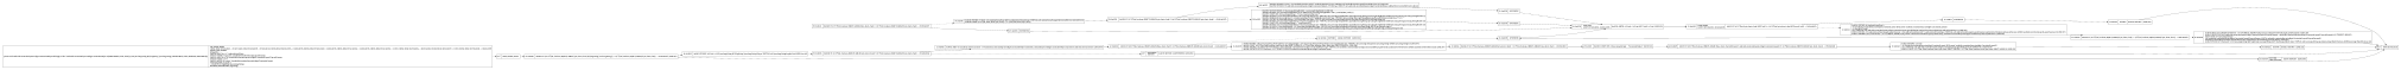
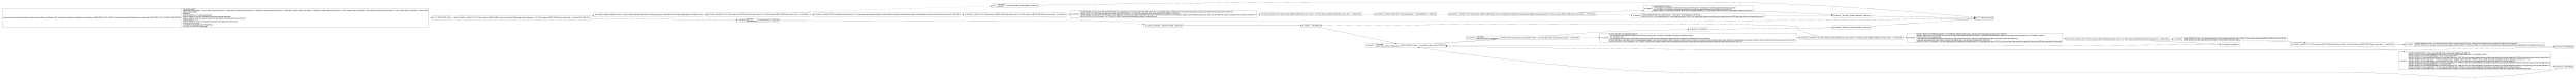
  digraph {
    fontname=Merriweather
    rankdir=LR
    node [fontname=Merriweather shape=record]
    edge [fontname=Merriweather]
    n1 [label="{35\:\ ?|MTH_ENTER_BLOCK\l}"]
    n2 [label="{37\:\ 0x0000|0x0000: IF  (r10 I:??[int, boolean, OBJECT, ARRAY, byte, short, char] A[D('tagString' java.lang.String)]) == (0 ??[int, boolean, OBJECT, ARRAY, byte, short, char])  \-\> B:63:0x007f  (LINE:297)\l}"]
    n3 [label="{38\:\ 0x0002|0x0002: INVOKE  (r0 I:int) = (r10 I:java.lang.String A[D('tagString' java.lang.String)]) type: VIRTUAL call: java.lang.String.length():int A[MD:():int (c)]\l}"]
    n4 [label="{63\:\ 0x007f|RETURN\lORIG_RETURN\l|0x007f: RETURN    (LINE:298)\l}"]
    n5 [label="{39\:\ 0x0006|0x0006: IF  (r0 I:??[int, boolean, OBJECT, ARRAY, byte, short, char]) != (0 ??[int, boolean, OBJECT, ARRAY, byte, short, char])  \-\> B:41:0x000a \l}"]
    n6 [label="{36\:\ ?|MTH_EXIT_BLOCK\l}"]
    n7 [label="{41\:\ 0x000a|0x000a: IGET  (r0 I:android.content.Context) = (r9 I:androidx.constraintlayout.widget.ConstraintHelper) androidx.constraintlayout.widget.ConstraintHelper.myContext android.content.Context  (LINE:300)\l}"]
    n8 [label="{69\:\ ?|SYNTHETIC\lRETURN\l|0x007f: RETURN   A[SYNTHETIC] (LINE:298)\l}"]
    n9 [label="{42\:\ 0x000c|0x000c: IF  (r0 I:??[int, boolean, OBJECT, ARRAY, byte, short, char]) != (0 ??[int, boolean, OBJECT, ARRAY, byte, short, char])  \-\> B:44:0x000f \l}"]
    n10 [label="{43\:\ 0x000e|RETURN\l|0x000e: RETURN    (LINE:301)\l}"]
    n11 [label="{44\:\ 0x000f|0x000f: INVOKE  (r10 I:java.lang.String A[D('tagString' java.lang.String)]) = (r10 I:java.lang.String A[D('tagString' java.lang.String)]) type: VIRTUAL call: java.lang.String.trim():java.lang.String A[MD:():java.lang.String (c)] (LINE:304)\l0x0013: CONST  (r0 I:??[int, float, boolean, short, byte, char, OBJECT, ARRAY]) = (0 ??[int, float, boolean, short, byte, char, OBJECT, ARRAY])  (LINE:306)\l0x0014: INVOKE  (r1 I:android.view.ViewParent) = (r9 I:androidx.constraintlayout.widget.ConstraintHelper) type: VIRTUAL call: androidx.constraintlayout.widget.ConstraintHelper.getParent():android.view.ViewParent A[MD:():android.view.ViewParent (c)] (LINE:307)\l0x0018: INSTANCE_OF  (r1 I:boolean) = (r1 I:??[OBJECT, ARRAY]) androidx.constraintlayout.widget.ConstraintLayout \l}"]
    n12 [label="{66\:\ 0x007b|SYNTHETIC\l}"]
    n13 [label="{45\:\ 0x001a|0x001a: IF  (r1 I:??[int, boolean, OBJECT, ARRAY, byte, short, char]) == (0 ??[int, boolean, OBJECT, ARRAY, byte, short, char])  \-\> B:47:0x0023 \l}"]
    n14 [label="{47\:\ 0x0023|0x0023: CONST_STR  (r1 I:java.lang.String) =  \"ConstraintHelper\"  (LINE:310)\l}"]
    n15 [label="{48\:\ 0x0025|0x0025: IF  (r0 I:??[int, boolean, OBJECT, ARRAY, byte, short, char] A[D('parent' androidx.constraintlayout.widget.ConstraintLayout)]) != (0 ??[int, boolean, OBJECT, ARRAY, byte, short, char])  \-\> B:51:0x002d \l}"]
+   n16 [label="{49\:\ 0x0027|0x0027: CONST_STR  (r2 I:java.lang.String) =  \"Parent not a ConstraintLayout\"  (LINE:311)\l0x0029: INVOKE  (r1 I:java.lang.String), (r2 I:java.lang.String) type: STATIC call: android.util.Log.w(java.lang.String, java.lang.String):int A[MD:(java.lang.String, java.lang.String):int (c)]\l}"]
    n17 [label="{51\:\ 0x002d|0x002d: INVOKE  (r2 I:int) = \l  (r0 I:androidx.constraintlayout.widget.ConstraintLayout A[D('parent' androidx.constraintlayout.widget.ConstraintLayout)])\l type: VIRTUAL call: androidx.constraintlayout.widget.ConstraintLayout.getChildCount():int A[MD:():int (c)] (LINE:314)\l0x0031: CONST  (r3 I:??[int, float, boolean, short, byte, char, OBJECT, ARRAY]) = (0 ??[int, float, boolean, short, byte, char, OBJECT, ARRAY])  (LINE:315)\l}"]
    n18 [label="{50\:\ 0x002c|RETURN\l|0x002c: RETURN    (LINE:312)\l}"]
    n19 [label="{52\:\ 0x0032|LOOP_START\lLOOP:0: B:52:0x0032\-\>B:61:0x007b\l|0x0032: IF  (r3 I:??[int, byte, short, char] A[D('i' int)]) \>= (r2 I:??[int, byte, short, char] A[D('count' int)])  \-\> B:64:0x007e \l}"]
    n20 [label="{53\:\ 0x0034|0x0034: INVOKE  (r4 I:android.view.View) = \l  (r0 I:androidx.constraintlayout.widget.ConstraintLayout A[D('parent' androidx.constraintlayout.widget.ConstraintLayout)])\l  (r3 I:int A[D('i' int)])\l type: VIRTUAL call: androidx.constraintlayout.widget.ConstraintLayout.getChildAt(int):android.view.View A[MD:(int):android.view.View (c)] (LINE:316)\l0x0038: INVOKE  (r5 I:android.view.ViewGroup$LayoutParams) = (r4 I:android.view.View A[D('v' android.view.View)]) type: VIRTUAL call: android.view.View.getLayoutParams():android.view.ViewGroup$LayoutParams A[MD:():android.view.ViewGroup$LayoutParams (c)] (LINE:317)\l0x003c: INSTANCE_OF  (r6 I:boolean) = (r5 I:??[OBJECT, ARRAY] A[D('params' android.view.ViewGroup$LayoutParams)]) androidx.constraintlayout.widget.ConstraintLayout$LayoutParams  (LINE:318)\l}"]
    n21 [label="{64\:\ 0x007e|SYNTHETIC\l}"]
    n22 [label="{54\:\ 0x003e|0x003e: IF  (r6 I:??[int, boolean, OBJECT, ARRAY, byte, short, char]) == (0 ??[int, boolean, OBJECT, ARRAY, byte, short, char])  \-\> B:66:0x007b \l}"]
    n23 [label="{62\:\ 0x007e|RETURN\l|0x007e: RETURN    (LINE:930)\l}"]
    n24 [label="{55\:\ 0x0040|0x0040: MOVE  (r6 I:??[OBJECT, ARRAY]) = (r5 I:??[OBJECT, ARRAY] A[D('params' android.view.ViewGroup$LayoutParams)])  (LINE:319)\l0x0041: CHECK_CAST (r6 I:androidx.constraintlayout.widget.ConstraintLayout$LayoutParams) = (androidx.constraintlayout.widget.ConstraintLayout$LayoutParams) (r6 I:??[OBJECT, ARRAY]) \l4x0043: IGET  (r7 I:java.lang.String) = \l  (r6 I:androidx.constraintlayout.widget.ConstraintLayout$LayoutParams A[D('lp' androidx.constraintlayout.widget.ConstraintLayout$LayoutParams)])\l androidx.constraintlayout.widget.ConstraintLayout.LayoutParams.constraintTag java.lang.String  (LINE:320)\l0x0045: INVOKE  (r7 I:boolean) = (r10 I:java.lang.String A[D('tagString' java.lang.String)]), (r7 I:java.lang.Object) type: VIRTUAL call: java.lang.String.equals(java.lang.Object):boolean A[MD:(java.lang.Object):boolean (c)]\l}"]
    n25 [label="{56\:\ 0x0049|0x0049: IF  (r7 I:??[int, boolean, OBJECT, ARRAY, byte, short, char]) == (0 ??[int, boolean, OBJECT, ARRAY, byte, short, char])  \-\> B:67:0x007b \l}"]
    n26 [label="{61\:\ 0x007b|LOOP_END\lLOOP:0: B:52:0x0032\-\>B:61:0x007b\l|0x007b: ARITH  (r3 I:int) = (r3 I:int A[D('i' int)]) + (1 int)  (LINE:315)\l}"]
    n27 [label="{57\:\ 0x004b|0x004b: INVOKE  (r7 I:int) = (r4 I:android.view.View A[D('v' android.view.View)]) type: VIRTUAL call: android.view.View.getId():int A[MD:():int (c)] (LINE:321)\l0x004f: CONST  (r8 I:??[int, float, short, byte, char]) = (\-1 ??[int, float, short, byte, char]) \l}"]
    n28 [label="{67\:\ 0x007b|SYNTHETIC\l}"]
    n29 [label="{58\:\ 0x0050|0x0050: IF  (r7 I:??[int, boolean, OBJECT, ARRAY, byte, short, char]) != (r8 I:??[int, boolean, OBJECT, ARRAY, byte, short, char])  \-\> B:60:0x0074 \l}"]
    n30 [label="{59\:\ 0x0052|0x0052: NEW_INSTANCE  (r7 I:java.lang.StringBuilder) =  java.lang.StringBuilder  (LINE:322)\l0x0054: INVOKE  (r7 I:java.lang.StringBuilder) type: DIRECT call: java.lang.StringBuilder.\<init\>():void A[MD:():void (c)]\l0x0057: CONST_STR  (r8 I:java.lang.String) =  \"to use ConstraintTag view \" \l0x0059: INVOKE  (r7 I:java.lang.StringBuilder), (r8 I:java.lang.String) type: VIRTUAL call: java.lang.StringBuilder.append(java.lang.String):java.lang.StringBuilder A[MD:(java.lang.String):java.lang.StringBuilder (c)]\l0x005c: INVOKE  (r8 I:java.lang.Class) = (r4 I:java.lang.Object A[D('v' android.view.View)]) type: VIRTUAL call: java.lang.Object.getClass():java.lang.Class A[MD:():java.lang.Class\<?\> (c)]\l0x0060: INVOKE  (r8 I:java.lang.String) = (r8 I:java.lang.Class) type: VIRTUAL call: java.lang.Class.getSimpleName():java.lang.String A[MD:():java.lang.String (c)]\l0x0064: INVOKE  (r7 I:java.lang.StringBuilder), (r8 I:java.lang.String) type: VIRTUAL call: java.lang.StringBuilder.append(java.lang.String):java.lang.StringBuilder A[MD:(java.lang.String):java.lang.StringBuilder (c)]\l0x0067: CONST_STR  (r8 I:java.lang.String) =  \" must have an ID\" \l0x0069: INVOKE  (r7 I:java.lang.StringBuilder), (r8 I:java.lang.String) type: VIRTUAL call: java.lang.StringBuilder.append(java.lang.String):java.lang.StringBuilder A[MD:(java.lang.String):java.lang.StringBuilder (c)]\l0x006c: INVOKE  (r7 I:java.lang.String) = (r7 I:java.lang.StringBuilder) type: VIRTUAL call: java.lang.StringBuilder.toString():java.lang.String A[MD:():java.lang.String (c)]\l0x0070: INVOKE  (r1 I:java.lang.String), (r7 I:java.lang.String) type: STATIC call: android.util.Log.w(java.lang.String, java.lang.String):int A[MD:(java.lang.String, java.lang.String):int (c)]\l}"]
    n31 [label="{60\:\ 0x0074|0x0074: INVOKE  (r7 I:int) = (r4 I:android.view.View A[D('v' android.view.View)]) type: VIRTUAL call: android.view.View.getId():int A[MD:():int (c)] (LINE:324)\l0x0078: INVOKE  (r9 I:androidx.constraintlayout.widget.ConstraintHelper), (r7 I:int) type: DIRECT call: androidx.constraintlayout.widget.ConstraintHelper.addRscID(int):void A[MD:(int):void (m)]\l}"]
    n32 [label="{68\:\ 0x007b|SYNTHETIC\l}"]
    n33 [label="{65\:\ 0x007b|SYNTHETIC\l}"]
    n34 [label="{private void androidx.constraintlayout.widget.ConstraintHelper.addTag((r9 'this' I:androidx.constraintlayout.widget.ConstraintHelper A[IMMUTABLE_TYPE, THIS]), (r10 I:java.lang.String A[D('tagString' java.lang.String), IMMUTABLE_TYPE, METHOD_ARGUMENT]))  | USE_LINES_HINTS\lCROSS_EDGE: B:50:0x002c \-\> B:36:?, BACK_EDGE: B:61:0x007b \-\> B:52:0x0032, CROSS_EDGE: B:60:0x0074 \-\> B:61:0x007b, CROSS_EDGE: B:56:0x0049 \-\> B:61:0x007b, CROSS_EDGE: B:54:0x003e \-\> B:61:0x007b, CROSS_EDGE: B:62:0x007e \-\> B:36:?, CROSS_EDGE: B:45:0x001a \-\> B:47:0x0023, CROSS_EDGE: B:63:0x007f \-\> B:36:?, CROSS_EDGE: B:37:0x0000 \-\> B:63:0x007f\lINLINE_NOT_NEEDED\lDebug Info:\l  0x0038\-0x007b: r4 'v' Landroid\/view\/View;\l  0x003c\-0x007b: r5 'params' Landroid\/view\/ViewGroup$LayoutParams;\l  0x0043\-0x007b: r6 'lp' Landroidx\/constraintlayout\/widget\/ConstraintLayout$LayoutParams;\l  0x0032\-0x007e: r3 'i' I\l  0x0014\-0x007f: r0 'parent' Landroidx\/constraintlayout\/widget\/ConstraintLayout;\l  0x0031\-0x007f: r2 'count' I\l  \-1 \-0x007f: r10 'tagString' Ljava\/lang\/String;\lMETHOD_PARAMETERS: [tagString]\l}"]
    n1 -> n2
    n2 -> n3 [style=dashed]
    n2 -> n4
    n3 -> n5
    n4 -> n6
    n5 -> n7
    n5 -> n8 [style=dashed]
    n7 -> n9
    n8 -> n6
    n9 -> n10 [style=dashed]
    n9 -> n11
    n10 -> n12
    n11 -> n13
    n12 -> n26
    n13 -> n14
    n14 -> n15 [style=dashed]
+   n15 -> n16 [style=dashed]
    n15 -> n17
+   n16 -> n18
    n17 -> n18
    n18 -> n6
    n19 -> n20 [style=dashed]
    n19 -> n21
    n20 -> n22
    n21 -> n23
    n22 -> n12
    n22 -> n24 [style=dashed]
    n23 -> n6
-   n24 -> n6
+   n24 -> n25
    n25 -> n27 [style=dashed]
    n25 -> n28
    n26 -> n19
    n27 -> n29
    n28 -> n26
    n29 -> n30 [style=dashed]
    n29 -> n31
    n30 -> n32
    n31 -> n33
    n32 -> n26
    n33 -> n26
    n34 -> n1
  }
